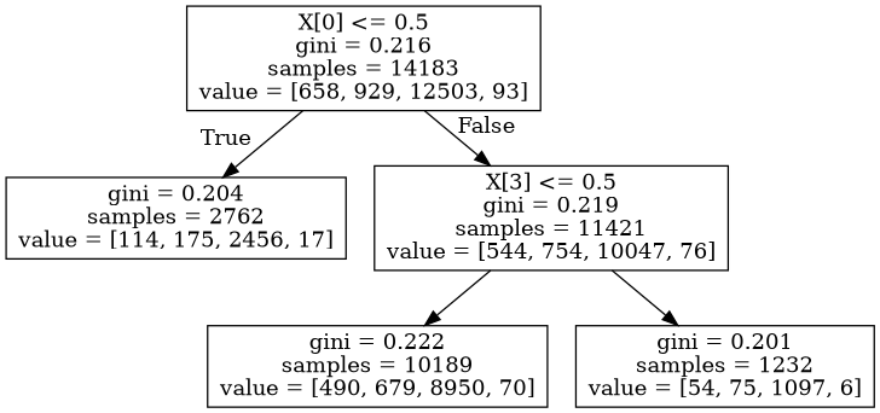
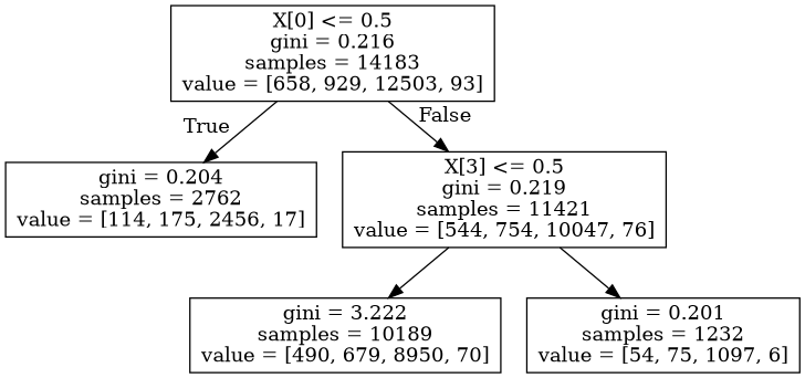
  digraph {
    node [shape=box]
    n1 [label="X[0] <= 0.5\ngini = 0.216\nsamples = 14183\nvalue = [658, 929, 12503, 93]"]
    n2 [label="gini = 0.204\nsamples = 2762\nvalue = [114, 175, 2456, 17]"]
    n3 [label="X[3] <= 0.5\ngini = 0.219\nsamples = 11421\nvalue = [544, 754, 10047, 76]"]
-   n4 [label="gini = 0.222\nsamples = 10189\nvalue = [490, 679, 8950, 70]"]
+   n4 [label="gini = 3.222\nsamples = 10189\nvalue = [490, 679, 8950, 70]"]
    n5 [label="gini = 0.201\nsamples = 1232\nvalue = [54, 75, 1097, 6]"]
    n1 -> n2 [headlabel=True labelangle=45 labeldistance=2.5]
    n1 -> n3 [headlabel=False labelangle=-45 labeldistance=2.5]
    n3 -> n4
    n3 -> n5
  }
